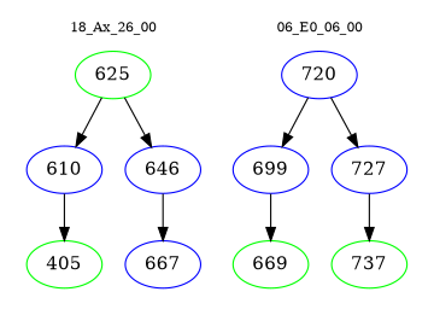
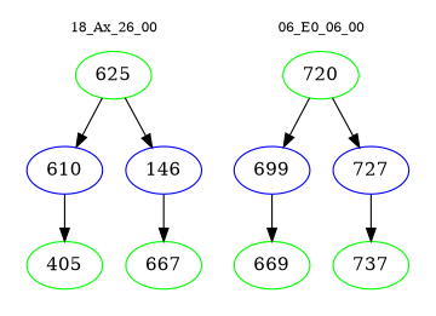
  digraph {
    node [color=green]
    edge [color=black]
    n1 [label=625]
    n2 [color=blue label=610]
-   n3 [color=blue label=646]
+   n3 [color=blue label=146]
    n4 [label=405]
-   n5 [color=blue label=667]
-   n6 [color=blue label=720]
+   n5 [label=667]
+   n6 [label=720]
    n7 [color=blue label=699]
    n8 [color=blue label=727]
    n9 [label=669]
    n10 [label=737]
    subgraph cluster_1 {
      color=white
      fontsize=10
      label="18_Ax_26_00"
      n1
      n2
      n3
      n4
      n5
    }
    subgraph cluster_2 {
      color=white
      fontsize=10
      label="06_E0_06_00"
      n6
      n7
      n8
      n9
      n10
    }
    n1 -> n2
    n1 -> n3
    n2 -> n4
    n3 -> n5
    n6 -> n7
    n6 -> n8
    n7 -> n9
    n8 -> n10
  }
